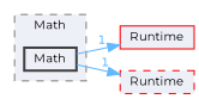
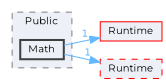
  digraph {
    compound=true
    rankdir=LR
    fontname=Montserrat
    node [color=red fillcolor="#edf0f7" fontname=Montserrat fontsize=10 shape=box]
    edge [color=steelblue1 fontcolor=steelblue1 fontname=Montserrat fontsize=10 headlabel=1 labeldistance=1.5 labelfontname=Helvetica labelfontsize=10]
    n1 [color=grey25 height=0.2 label=Math style="filled,bold" width=0.4]
    n2 [height=0.2 label=Runtime style=filled width=0.4]
    n3 [height=0.2 label=Runtime style="filled,dashed" width=0.4]
    subgraph cluster_1 {
      bgcolor="#edf0f7"
      fontsize=10
-     label=Math
+     label=Public
      pencolor=grey50
      style="filled,dashed"
      n1
    }
    n1 -> n2
    n1 -> n3
  }
